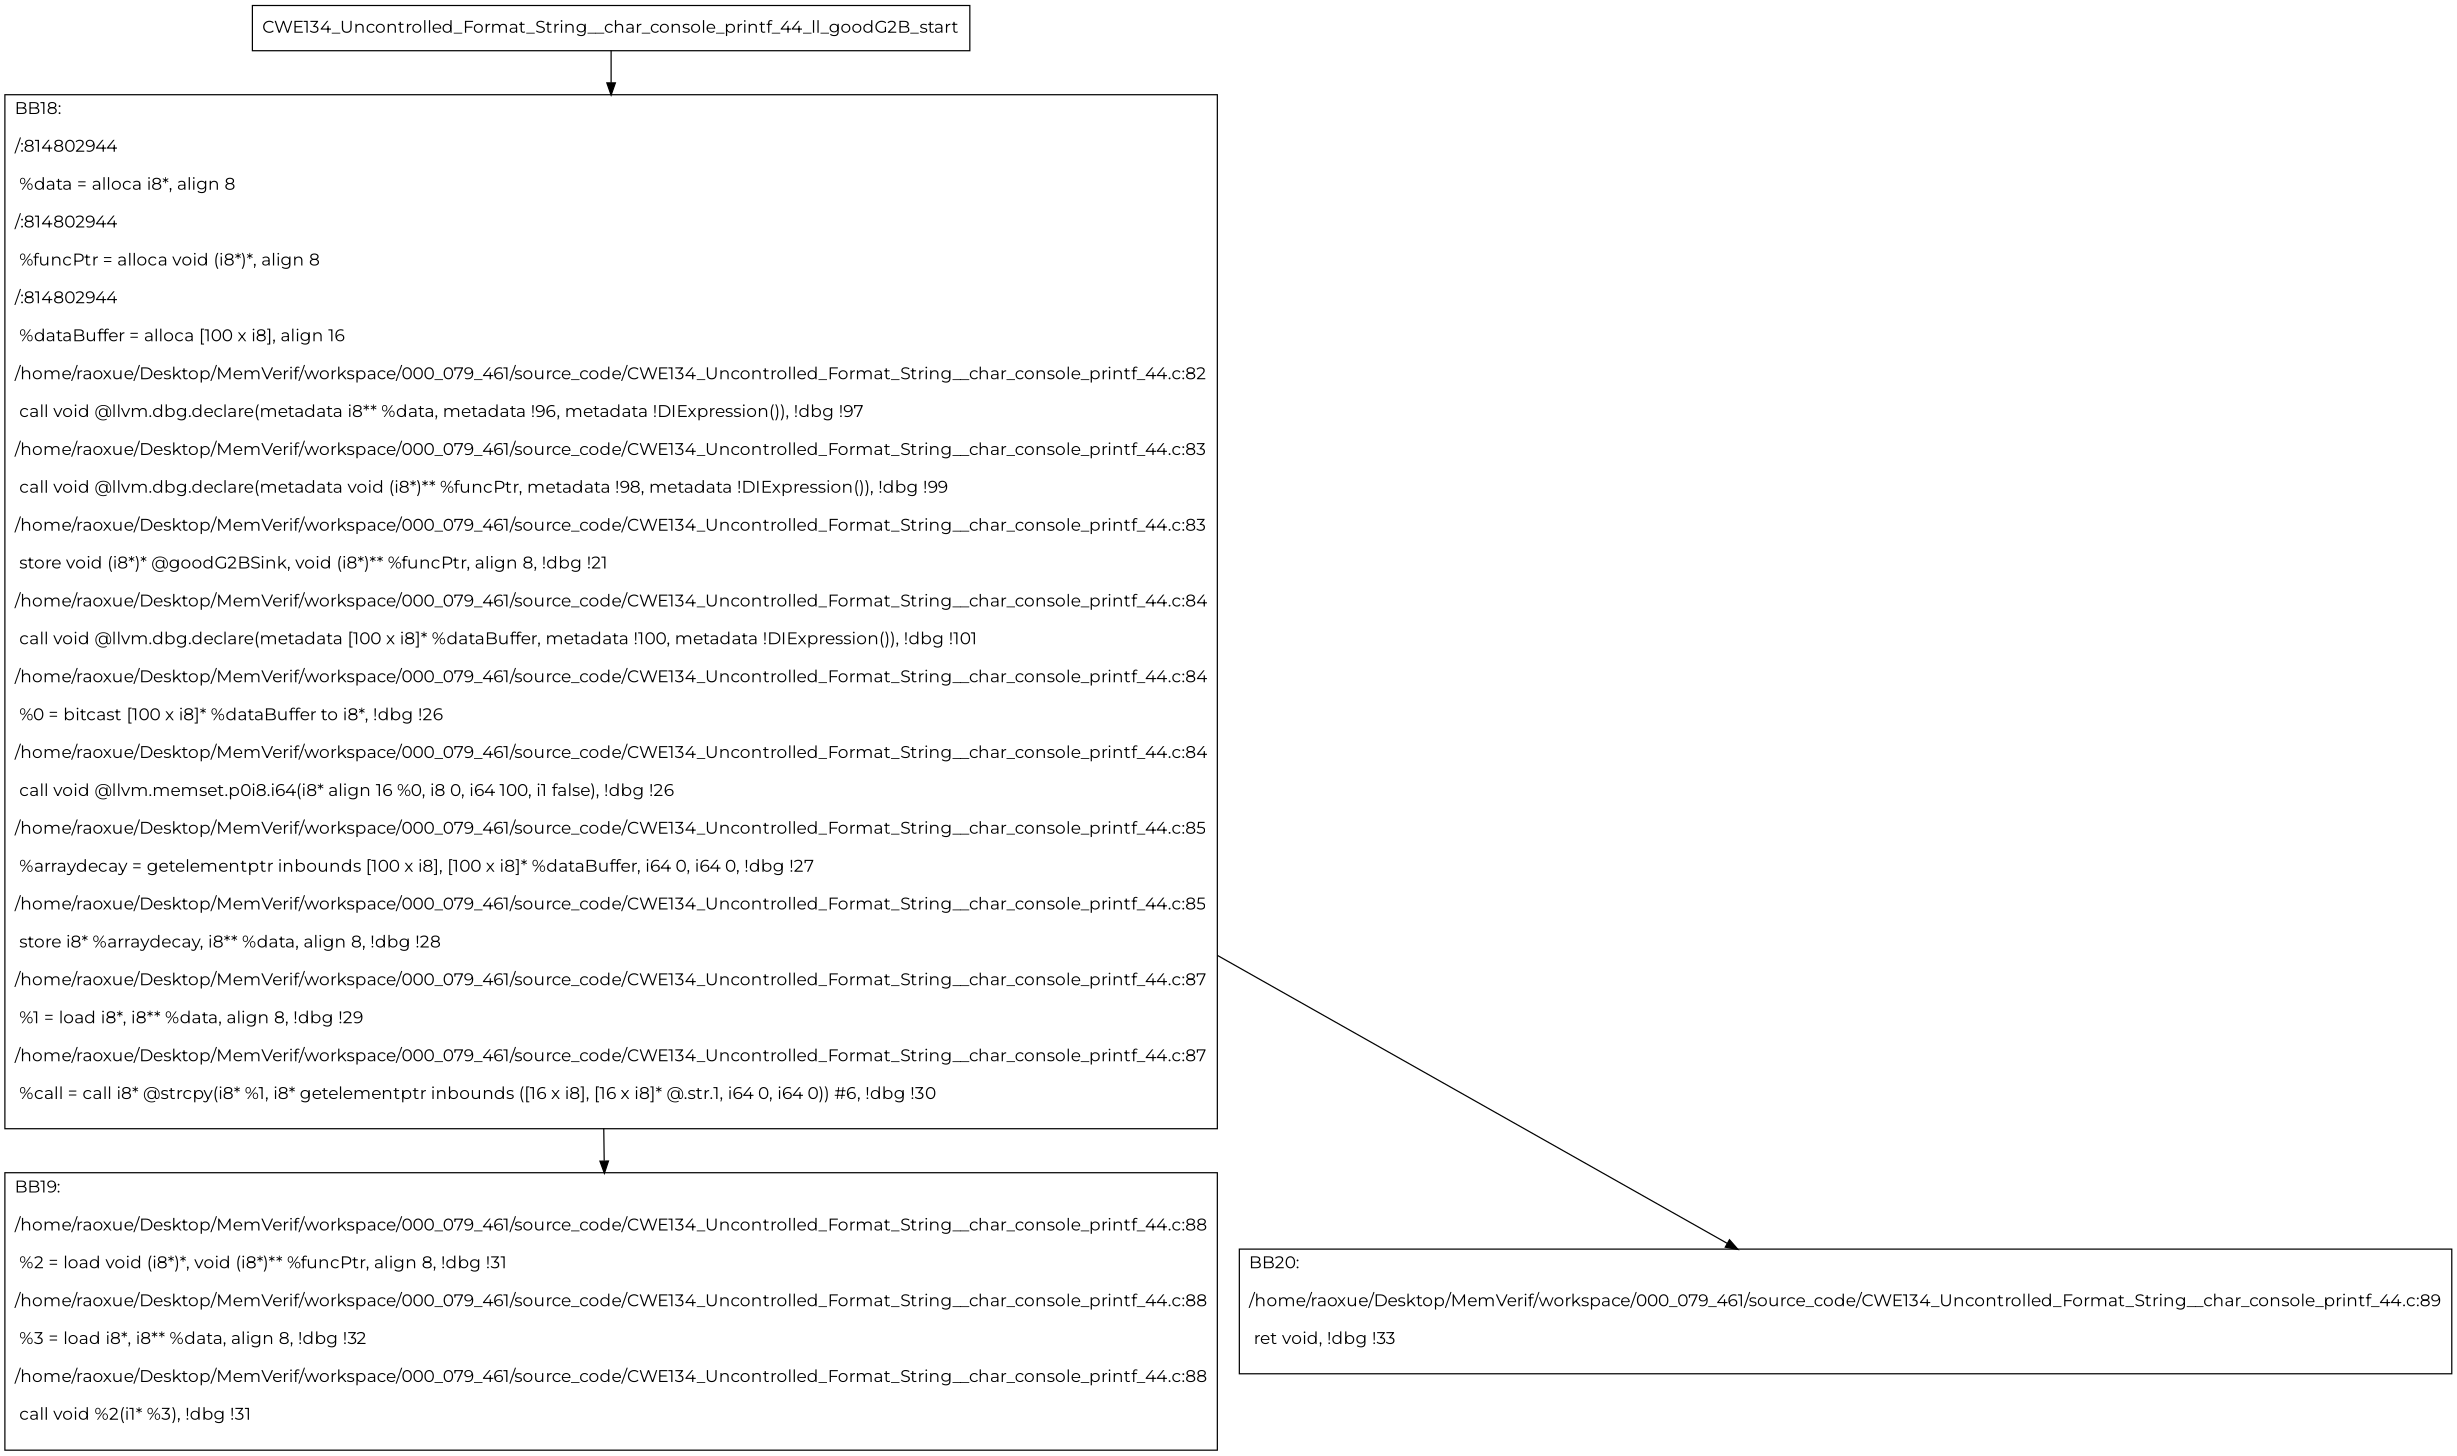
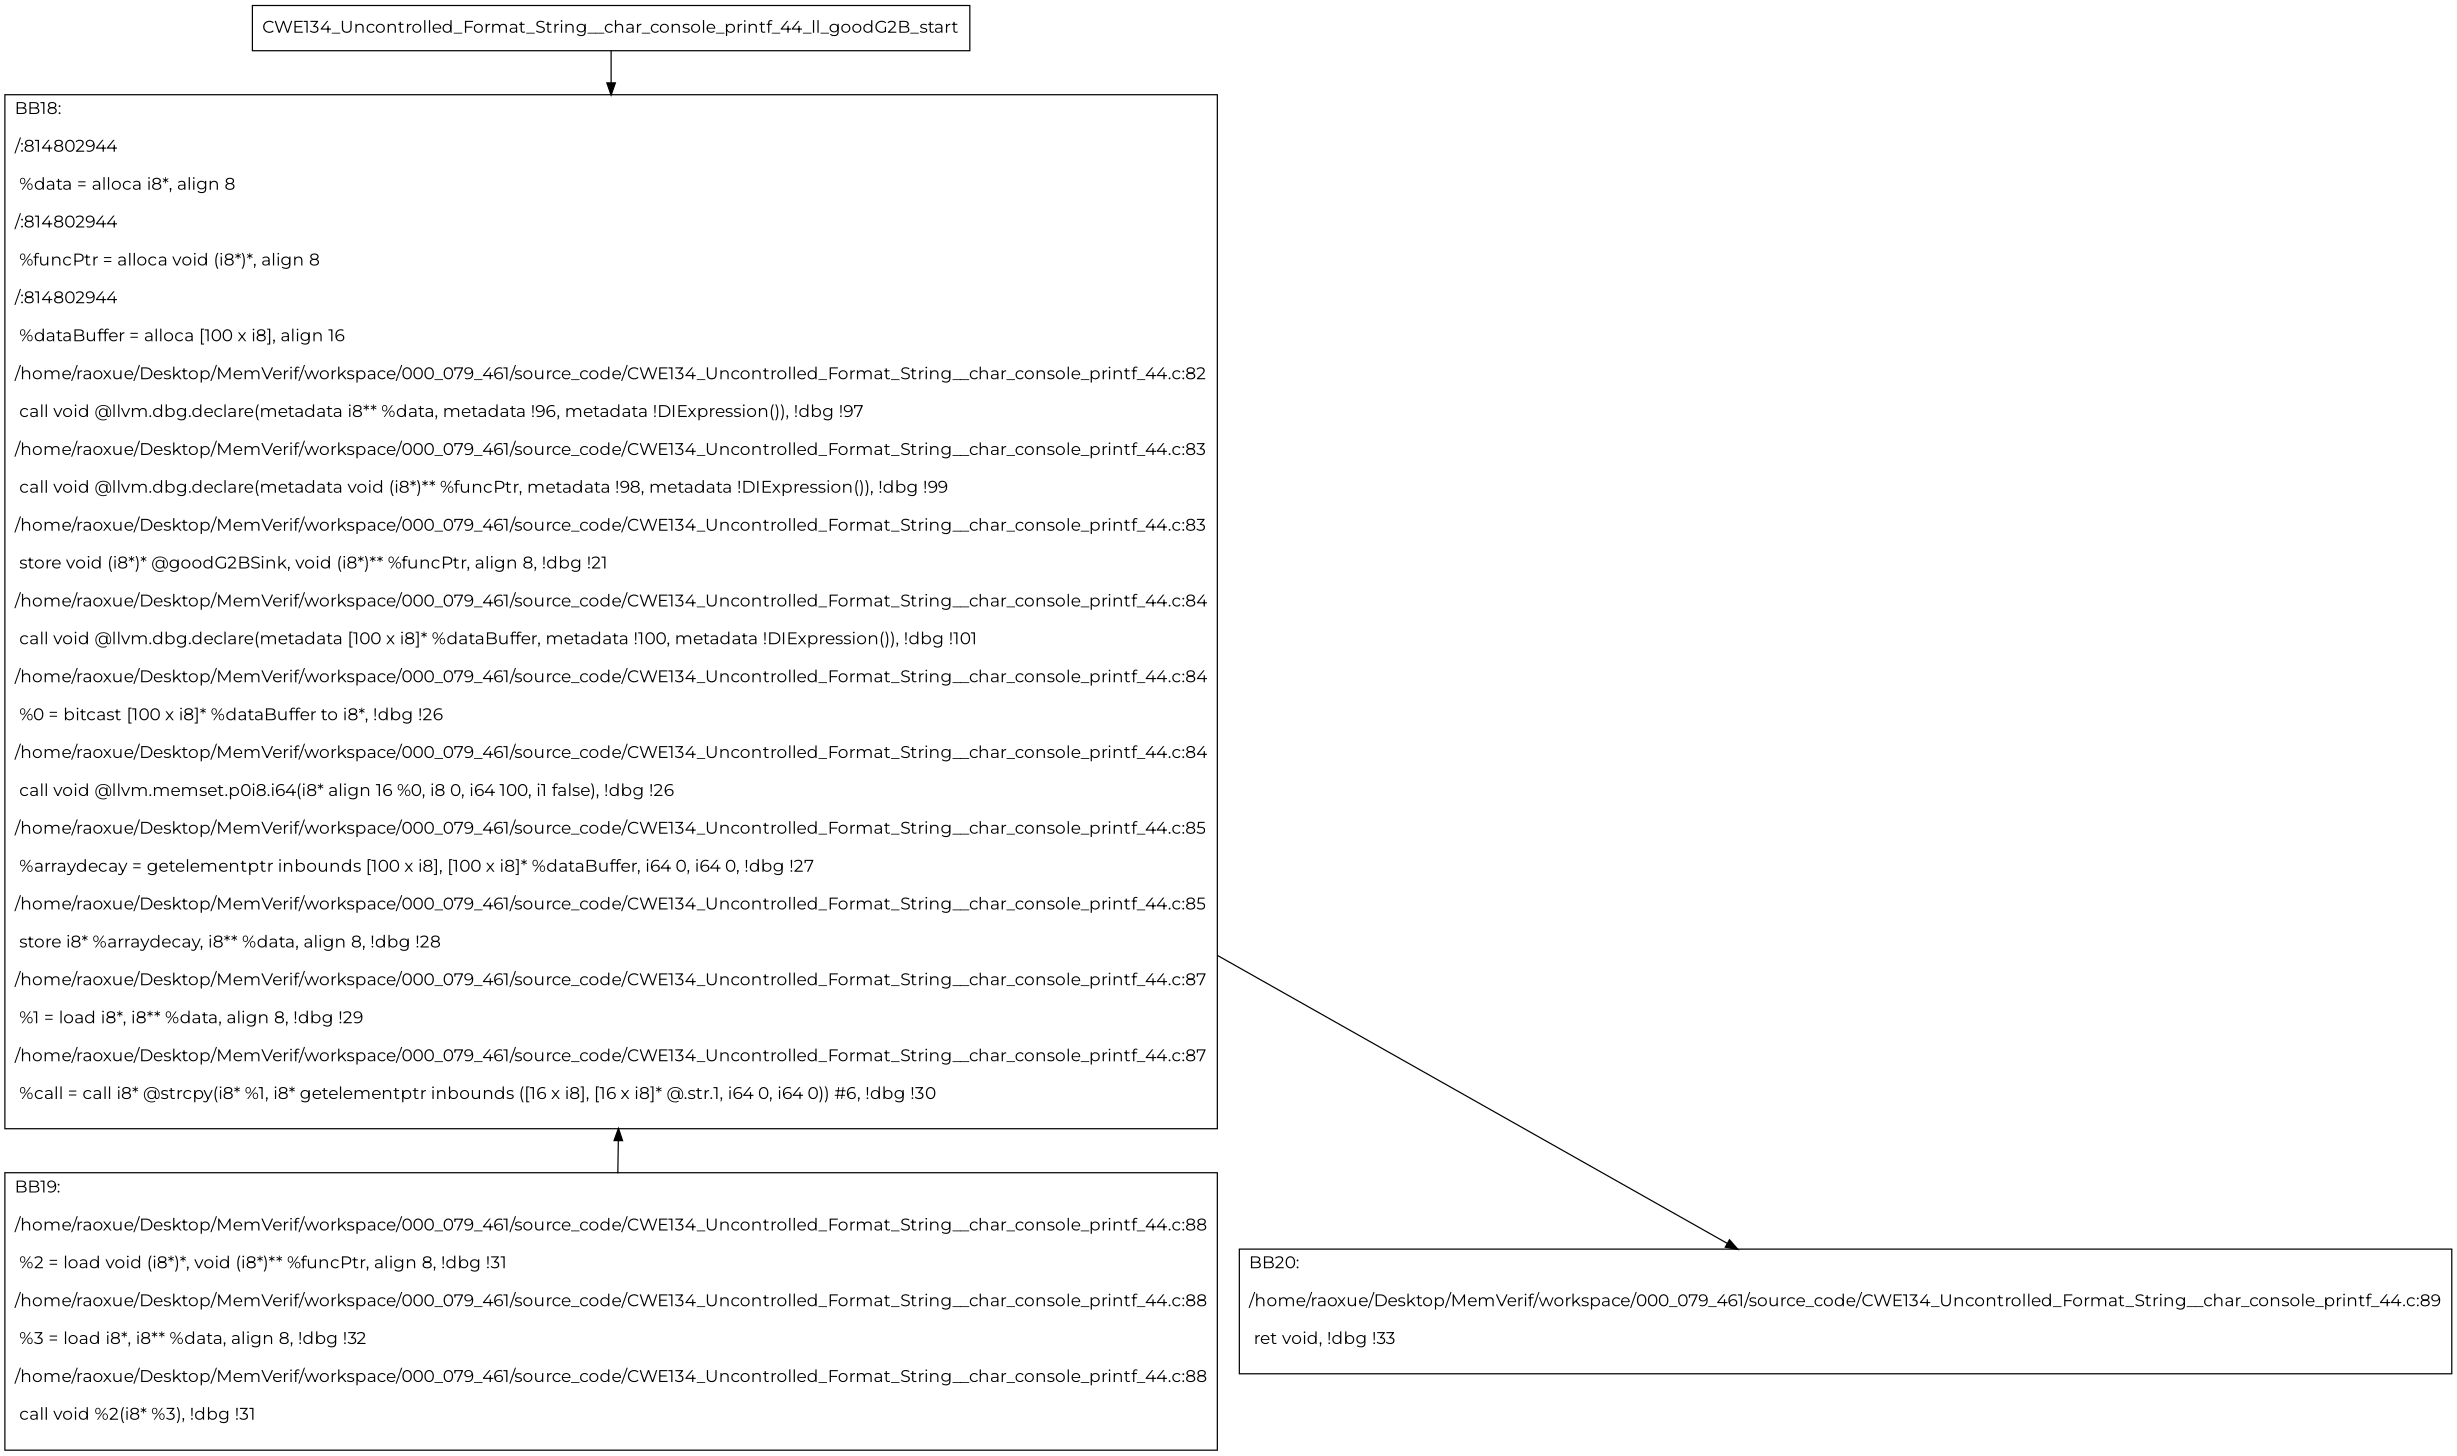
  digraph {
    fontname=Montserrat
    node [fontname=Montserrat shape=record]
    edge [fontname=Montserrat]
    n1 [label="{CWE134_Uncontrolled_Format_String__char_console_printf_44_ll_goodG2B_start}"]
    n2 [label="{BB18:\l\l/:814802944\l\n  %data = alloca i8*, align 8\l\n/:814802944\l\n  %funcPtr = alloca void (i8*)*, align 8\l\n/:814802944\l\n  %dataBuffer = alloca [100 x i8], align 16\l\n/home/raoxue/Desktop/MemVerif/workspace/000_079_461/source_code/CWE134_Uncontrolled_Format_String__char_console_printf_44.c:82\l\n  call void @llvm.dbg.declare(metadata i8** %data, metadata !96, metadata !DIExpression()), !dbg !97\l\n/home/raoxue/Desktop/MemVerif/workspace/000_079_461/source_code/CWE134_Uncontrolled_Format_String__char_console_printf_44.c:83\l\n  call void @llvm.dbg.declare(metadata void (i8*)** %funcPtr, metadata !98, metadata !DIExpression()), !dbg !99\l\n/home/raoxue/Desktop/MemVerif/workspace/000_079_461/source_code/CWE134_Uncontrolled_Format_String__char_console_printf_44.c:83\l\n  store void (i8*)* @goodG2BSink, void (i8*)** %funcPtr, align 8, !dbg !21\l\n/home/raoxue/Desktop/MemVerif/workspace/000_079_461/source_code/CWE134_Uncontrolled_Format_String__char_console_printf_44.c:84\l\n  call void @llvm.dbg.declare(metadata [100 x i8]* %dataBuffer, metadata !100, metadata !DIExpression()), !dbg !101\l\n/home/raoxue/Desktop/MemVerif/workspace/000_079_461/source_code/CWE134_Uncontrolled_Format_String__char_console_printf_44.c:84\l\n  %0 = bitcast [100 x i8]* %dataBuffer to i8*, !dbg !26\l\n/home/raoxue/Desktop/MemVerif/workspace/000_079_461/source_code/CWE134_Uncontrolled_Format_String__char_console_printf_44.c:84\l\n  call void @llvm.memset.p0i8.i64(i8* align 16 %0, i8 0, i64 100, i1 false), !dbg !26\l\n/home/raoxue/Desktop/MemVerif/workspace/000_079_461/source_code/CWE134_Uncontrolled_Format_String__char_console_printf_44.c:85\l\n  %arraydecay = getelementptr inbounds [100 x i8], [100 x i8]* %dataBuffer, i64 0, i64 0, !dbg !27\l\n/home/raoxue/Desktop/MemVerif/workspace/000_079_461/source_code/CWE134_Uncontrolled_Format_String__char_console_printf_44.c:85\l\n  store i8* %arraydecay, i8** %data, align 8, !dbg !28\l\n/home/raoxue/Desktop/MemVerif/workspace/000_079_461/source_code/CWE134_Uncontrolled_Format_String__char_console_printf_44.c:87\l\n  %1 = load i8*, i8** %data, align 8, !dbg !29\l\n/home/raoxue/Desktop/MemVerif/workspace/000_079_461/source_code/CWE134_Uncontrolled_Format_String__char_console_printf_44.c:87\l\n  %call = call i8* @strcpy(i8* %1, i8* getelementptr inbounds ([16 x i8], [16 x i8]* @.str.1, i64 0, i64 0)) #6, !dbg !30\l\n}"]
-   n3 [label="{BB19:\l\l/home/raoxue/Desktop/MemVerif/workspace/000_079_461/source_code/CWE134_Uncontrolled_Format_String__char_console_printf_44.c:88\l\n  %2 = load void (i8*)*, void (i8*)** %funcPtr, align 8, !dbg !31\l\n/home/raoxue/Desktop/MemVerif/workspace/000_079_461/source_code/CWE134_Uncontrolled_Format_String__char_console_printf_44.c:88\l\n  %3 = load i8*, i8** %data, align 8, !dbg !32\l\n/home/raoxue/Desktop/MemVerif/workspace/000_079_461/source_code/CWE134_Uncontrolled_Format_String__char_console_printf_44.c:88\l\n  call void %2(i1* %3), !dbg !31\l\n}"]
+   n3 [label="{BB19:\l\l/home/raoxue/Desktop/MemVerif/workspace/000_079_461/source_code/CWE134_Uncontrolled_Format_String__char_console_printf_44.c:88\l\n  %2 = load void (i8*)*, void (i8*)** %funcPtr, align 8, !dbg !31\l\n/home/raoxue/Desktop/MemVerif/workspace/000_079_461/source_code/CWE134_Uncontrolled_Format_String__char_console_printf_44.c:88\l\n  %3 = load i8*, i8** %data, align 8, !dbg !32\l\n/home/raoxue/Desktop/MemVerif/workspace/000_079_461/source_code/CWE134_Uncontrolled_Format_String__char_console_printf_44.c:88\l\n  call void %2(i8* %3), !dbg !31\l\n}"]
    n4 [label="{BB20:\l\l/home/raoxue/Desktop/MemVerif/workspace/000_079_461/source_code/CWE134_Uncontrolled_Format_String__char_console_printf_44.c:89\l\n  ret void, !dbg !33\l\n}"]
    n1 -> n2
-   n2 -> n3
+   n3 -> n2
    n2 -> n4
  }
